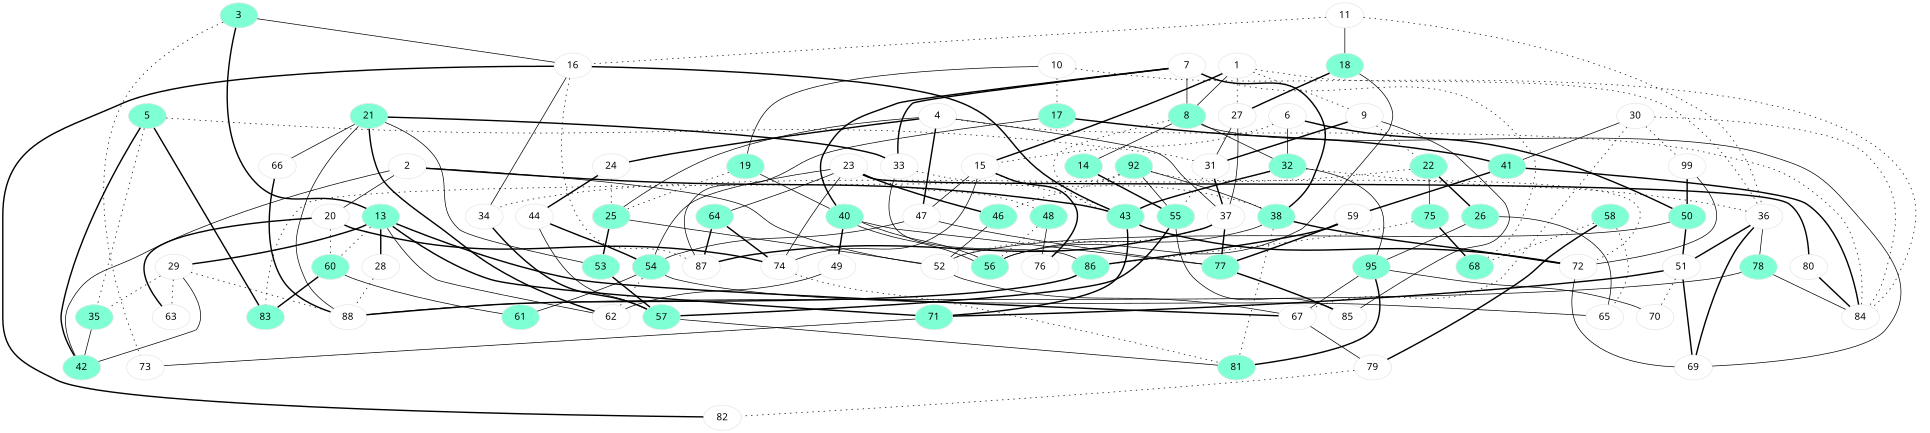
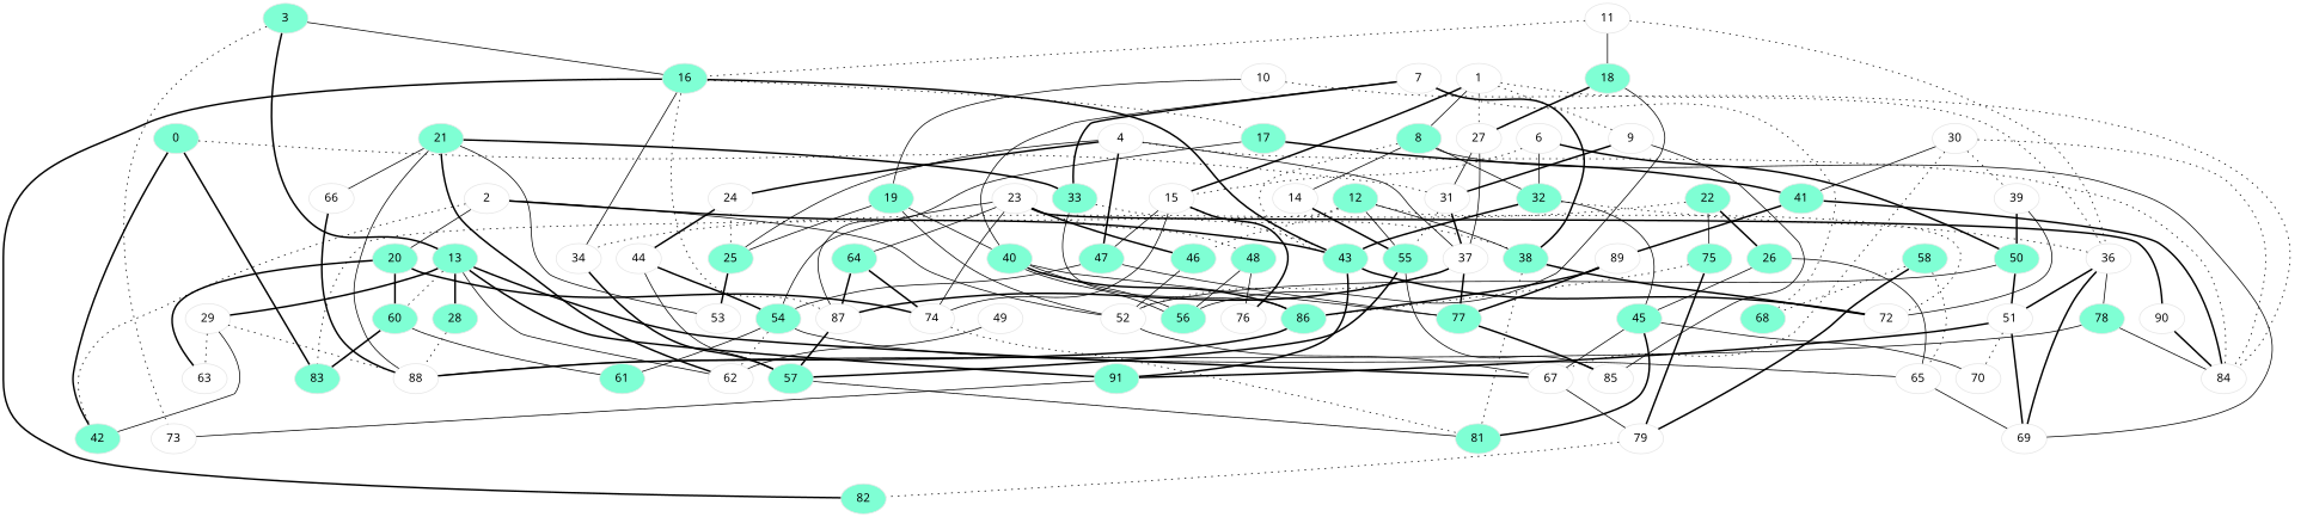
  graph {
    fontname="Noto Sans"
    node [color=gray90 fillcolor=white fontname="Noto Sans" style=filled]
    edge [fontname="Noto Sans" style=solid]
    8 [fillcolor=aquamarine]
    1
    9
    15
    27
    36
    43 [fillcolor=aquamarine]
    32 [fillcolor=aquamarine]
-   14 [fillcolor=aquamarine]
+   14
    69
    31
    22 [fillcolor=aquamarine]
    85
-   47
+   47 [fillcolor=aquamarine]
    74
    76
    37
    51
    78 [fillcolor=aquamarine]
    2
-   20
+   20 [fillcolor=aquamarine]
    42 [fillcolor=aquamarine]
    52
    60 [fillcolor=aquamarine]
    63
    72
-   71 [fillcolor=aquamarine]
+   71 [fillcolor=aquamarine label=91]
    67
    3 [fillcolor=aquamarine]
    13 [fillcolor=aquamarine]
-   16
+   16 [fillcolor=aquamarine]
    73
-   28
+   28 [fillcolor=aquamarine]
    29
    62
    17 [fillcolor=aquamarine]
    34
-   82
+   82 [fillcolor=aquamarine]
    87
    4
    24
    25 [fillcolor=aquamarine]
    84
    44
-   53 [fillcolor=aquamarine]
+   53
    77 [fillcolor=aquamarine]
    54 [fillcolor=aquamarine]
-   5 [fillcolor=aquamarine]
-   35 [fillcolor=aquamarine]
+   5 [fillcolor=aquamarine label=0]
    83 [fillcolor=aquamarine]
    55 [fillcolor=aquamarine]
    6
    50 [fillcolor=aquamarine]
-   45 [fillcolor=aquamarine label=95]
+   45 [fillcolor=aquamarine]
    7
-   33
+   33 [fillcolor=aquamarine]
    38 [fillcolor=aquamarine]
    40 [fillcolor=aquamarine]
    68 [fillcolor=aquamarine]
    86 [fillcolor=aquamarine]
    56 [fillcolor=aquamarine]
    81 [fillcolor=aquamarine]
    49
    26 [fillcolor=aquamarine]
    75 [fillcolor=aquamarine]
    10
    19 [fillcolor=aquamarine]
    11
    18 [fillcolor=aquamarine]
-   12 [fillcolor=aquamarine label=92]
+   12 [fillcolor=aquamarine]
    46 [fillcolor=aquamarine]
    57 [fillcolor=aquamarine]
    88
    61 [fillcolor=aquamarine]
    79
    41 [fillcolor=aquamarine]
-   59
+   59 [label=89]
    21 [fillcolor=aquamarine]
    66
    65
    23
    48 [fillcolor=aquamarine]
    64 [fillcolor=aquamarine]
-   80
+   80 [label=90]
    70
    30
-   39 [label=99]
+   39
    58 [fillcolor=aquamarine]
    8 -- 43 [style=dotted]
    8 -- 32
    8 -- 14
    8 -- 69
    1 -- 8
    1 -- 9 [style=dotted]
    1 -- 15 [style=bold]
    1 -- 27 [style=dotted]
    1 -- 36 [style=dotted]
    9 -- 31 [style=bold]
-   9 -- 22 [style=dotted]
    9 -- 85
    15 -- 43 [style=dotted]
    15 -- 47
    15 -- 74
    15 -- 76 [style=bold]
    27 -- 31
    27 -- 37
    36 -- 69 [style=bold]
    36 -- 51 [style=bold]
    36 -- 78
    43 -- 72 [style=bold]
    43 -- 71 [style=bold]
    32 -- 36 [style=dotted]
    32 -- 43 [style=bold]
    32 -- 45
    14 -- 55 [style=bold]
    31 -- 37 [style=bold]
    31 -- 55 [style=dotted]
    22 -- 34 [style=dotted]
    22 -- 26 [style=bold]
    22 -- 75
    47 -- 77
    47 -- 54
    74 -- 81 [style=dotted]
    37 -- 52 [style=dotted]
    37 -- 87 [style=bold]
    37 -- 77 [style=bold]
    51 -- 69 [style=bold]
    51 -- 71 [style=bold]
    51 -- 70 [style=dotted]
    78 -- 84
    78 -- 88
    2 -- 43 [style=bold]
    2 -- 20
-   2 -- 42
+   2 -- 42 [style=dotted]
    2 -- 52
    20 -- 74 [style=bold]
-   20 -- 60 [style=dotted]
+   20 -- 60 [style=bold]
    20 -- 63 [style=bold]
    52 -- 67
    60 -- 83 [style=bold]
    60 -- 61
    71 -- 73
    67 -- 79
    3 -- 13 [style=bold]
    3 -- 16
    3 -- 73 [style=dotted]
    13 -- 60 [style=dotted]
    13 -- 71 [style=bold]
    13 -- 67 [style=bold]
    13 -- 28 [style=bold]
    13 -- 29 [style=bold]
    13 -- 62
    16 -- 43 [style=bold]
-   10 -- 17 [style=dotted]
+   16 -- 17 [style=dotted]
    16 -- 34
    16 -- 82 [style=bold]
    16 -- 87 [style=dotted]
    28 -- 88 [style=dotted]
    29 -- 42
    29 -- 63 [style=dotted]
-   29 -- 35 [style=dotted]
    29 -- 88 [style=dotted]
    17 -- 87
    17 -- 41 [style=bold]
    34 -- 57 [style=bold]
    4 -- 47 [style=bold]
    4 -- 37
    4 -- 24 [style=bold]
    4 -- 25
    4 -- 84 [style=dotted]
    24 -- 25 [style=dotted]
    24 -- 44 [style=bold]
-   25 -- 52
+   19 -- 52
    25 -- 53 [style=bold]
    44 -- 54 [style=bold]
    44 -- 57
-   53 -- 57 [style=bold]
+   87 -- 57 [style=bold]
    77 -- 85 [style=bold]
    54 -- 62 [style=dotted]
    54 -- 61
    54 -- 65
    5 -- 31 [style=dotted]
    5 -- 42 [style=bold]
-   5 -- 35 [style=dotted]
    5 -- 83 [style=bold]
-   35 -- 42
    55 -- 85
    55 -- 57 [style=bold]
    6 -- 15 [style=dotted]
    6 -- 32
    6 -- 50 [style=bold]
    50 -- 51 [style=bold]
    50 -- 52
    45 -- 67
    45 -- 81 [style=bold]
    45 -- 70
-   7 -- 8
    7 -- 33 [style=bold]
    7 -- 38 [style=bold]
-   7 -- 40 [style=bold]
+   7 -- 40
    7 -- 68 [style=dotted]
    33 -- 38 [style=dotted]
    33 -- 86
    38 -- 72 [style=bold]
-   38 -- 56
    38 -- 81 [style=dotted]
    40 -- 77
    40 -- 56
    40 -- 56
-   40 -- 49 [style=bold]
+   40 -- 86 [style=bold]
    86 -- 88 [style=bold]
    49 -- 62
    26 -- 45
    26 -- 65
    75 -- 86 [style=dotted]
-   75 -- 68 [style=bold]
+   75 -- 79 [style=bold]
    10 -- 84 [style=dotted]
    10 -- 19
-   19 -- 25 [style=dotted]
+   19 -- 25
    19 -- 40
    11 -- 36 [style=dotted]
    11 -- 16 [style=dotted]
    11 -- 18
    18 -- 27 [style=bold]
    18 -- 56
    12 -- 72 [style=dotted]
    12 -- 83 [style=dotted]
    12 -- 55
    12 -- 38
    12 -- 46 [style=dotted]
    46 -- 52
    57 -- 81
    79 -- 82 [style=dotted]
    41 -- 84 [style=bold]
    41 -- 59 [style=bold]
    59 -- 77 [style=bold]
    59 -- 86 [style=bold]
    21 -- 62 [style=bold]
    21 -- 53
    21 -- 33 [style=bold]
    21 -- 88
    21 -- 66
    66 -- 88 [style=bold]
-   72 -- 69
+   65 -- 69
    23 -- 74
    23 -- 54
    23 -- 46 [style=bold]
    23 -- 48 [style=dotted]
    23 -- 64
    23 -- 80 [style=bold]
    48 -- 76
-   48 -- 56 [style=dotted]
+   48 -- 56
    64 -- 74 [style=bold]
    64 -- 87 [style=bold]
    80 -- 84 [style=bold]
    30 -- 67 [style=dotted]
    30 -- 84 [style=dotted]
    30 -- 41
    30 -- 39 [style=dotted]
    39 -- 72
    39 -- 50 [style=bold]
    58 -- 68 [style=dotted]
    58 -- 79 [style=bold]
    58 -- 65 [style=dotted]
  }
